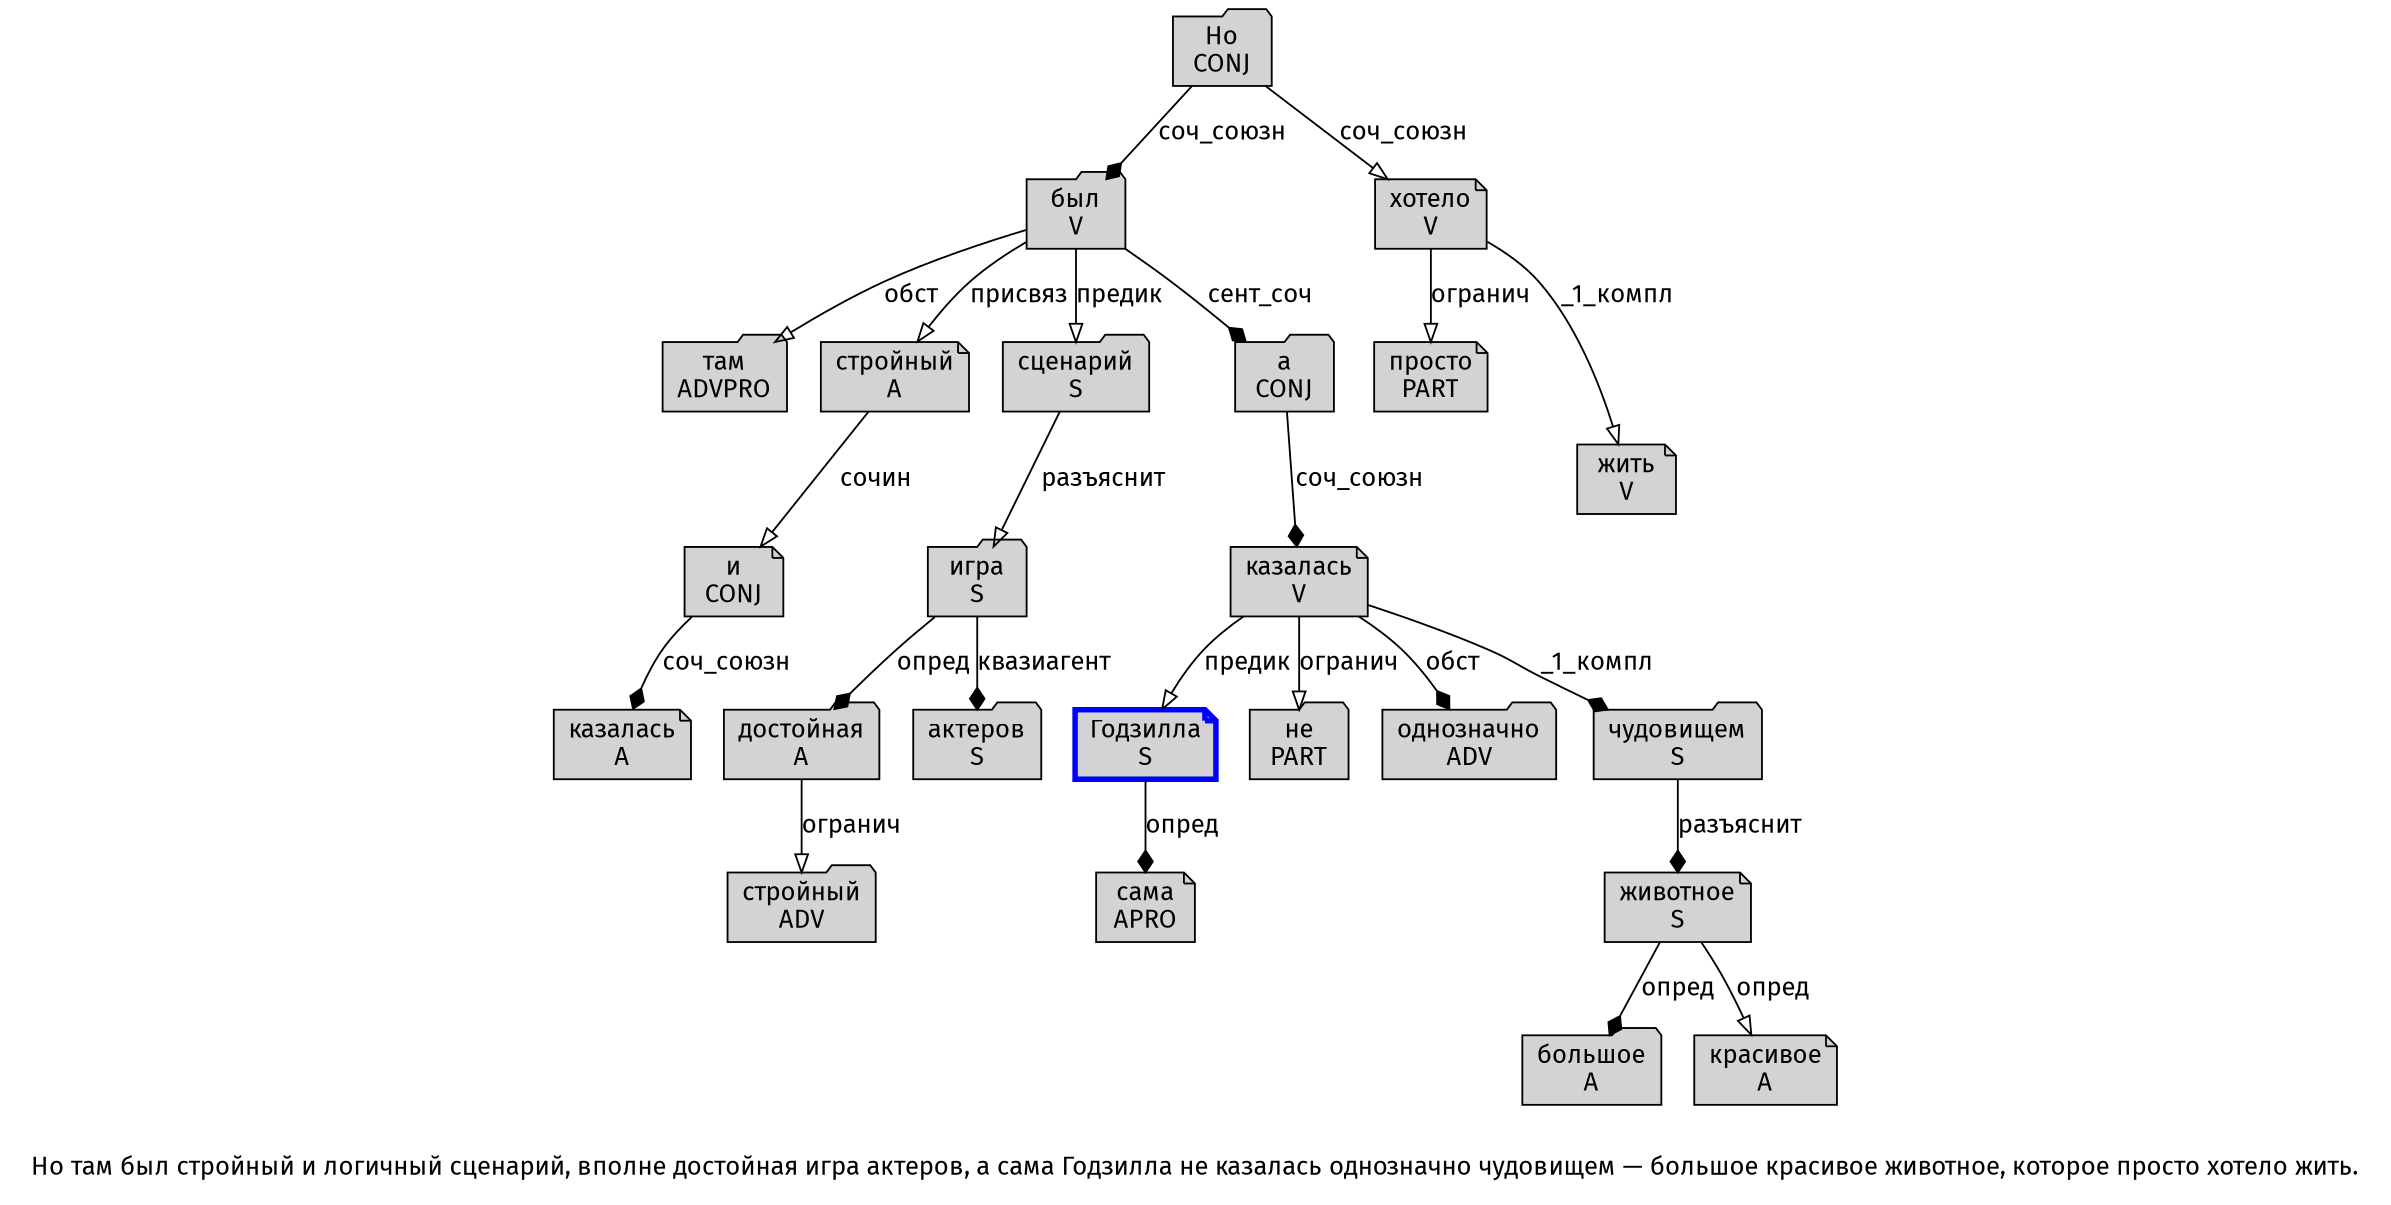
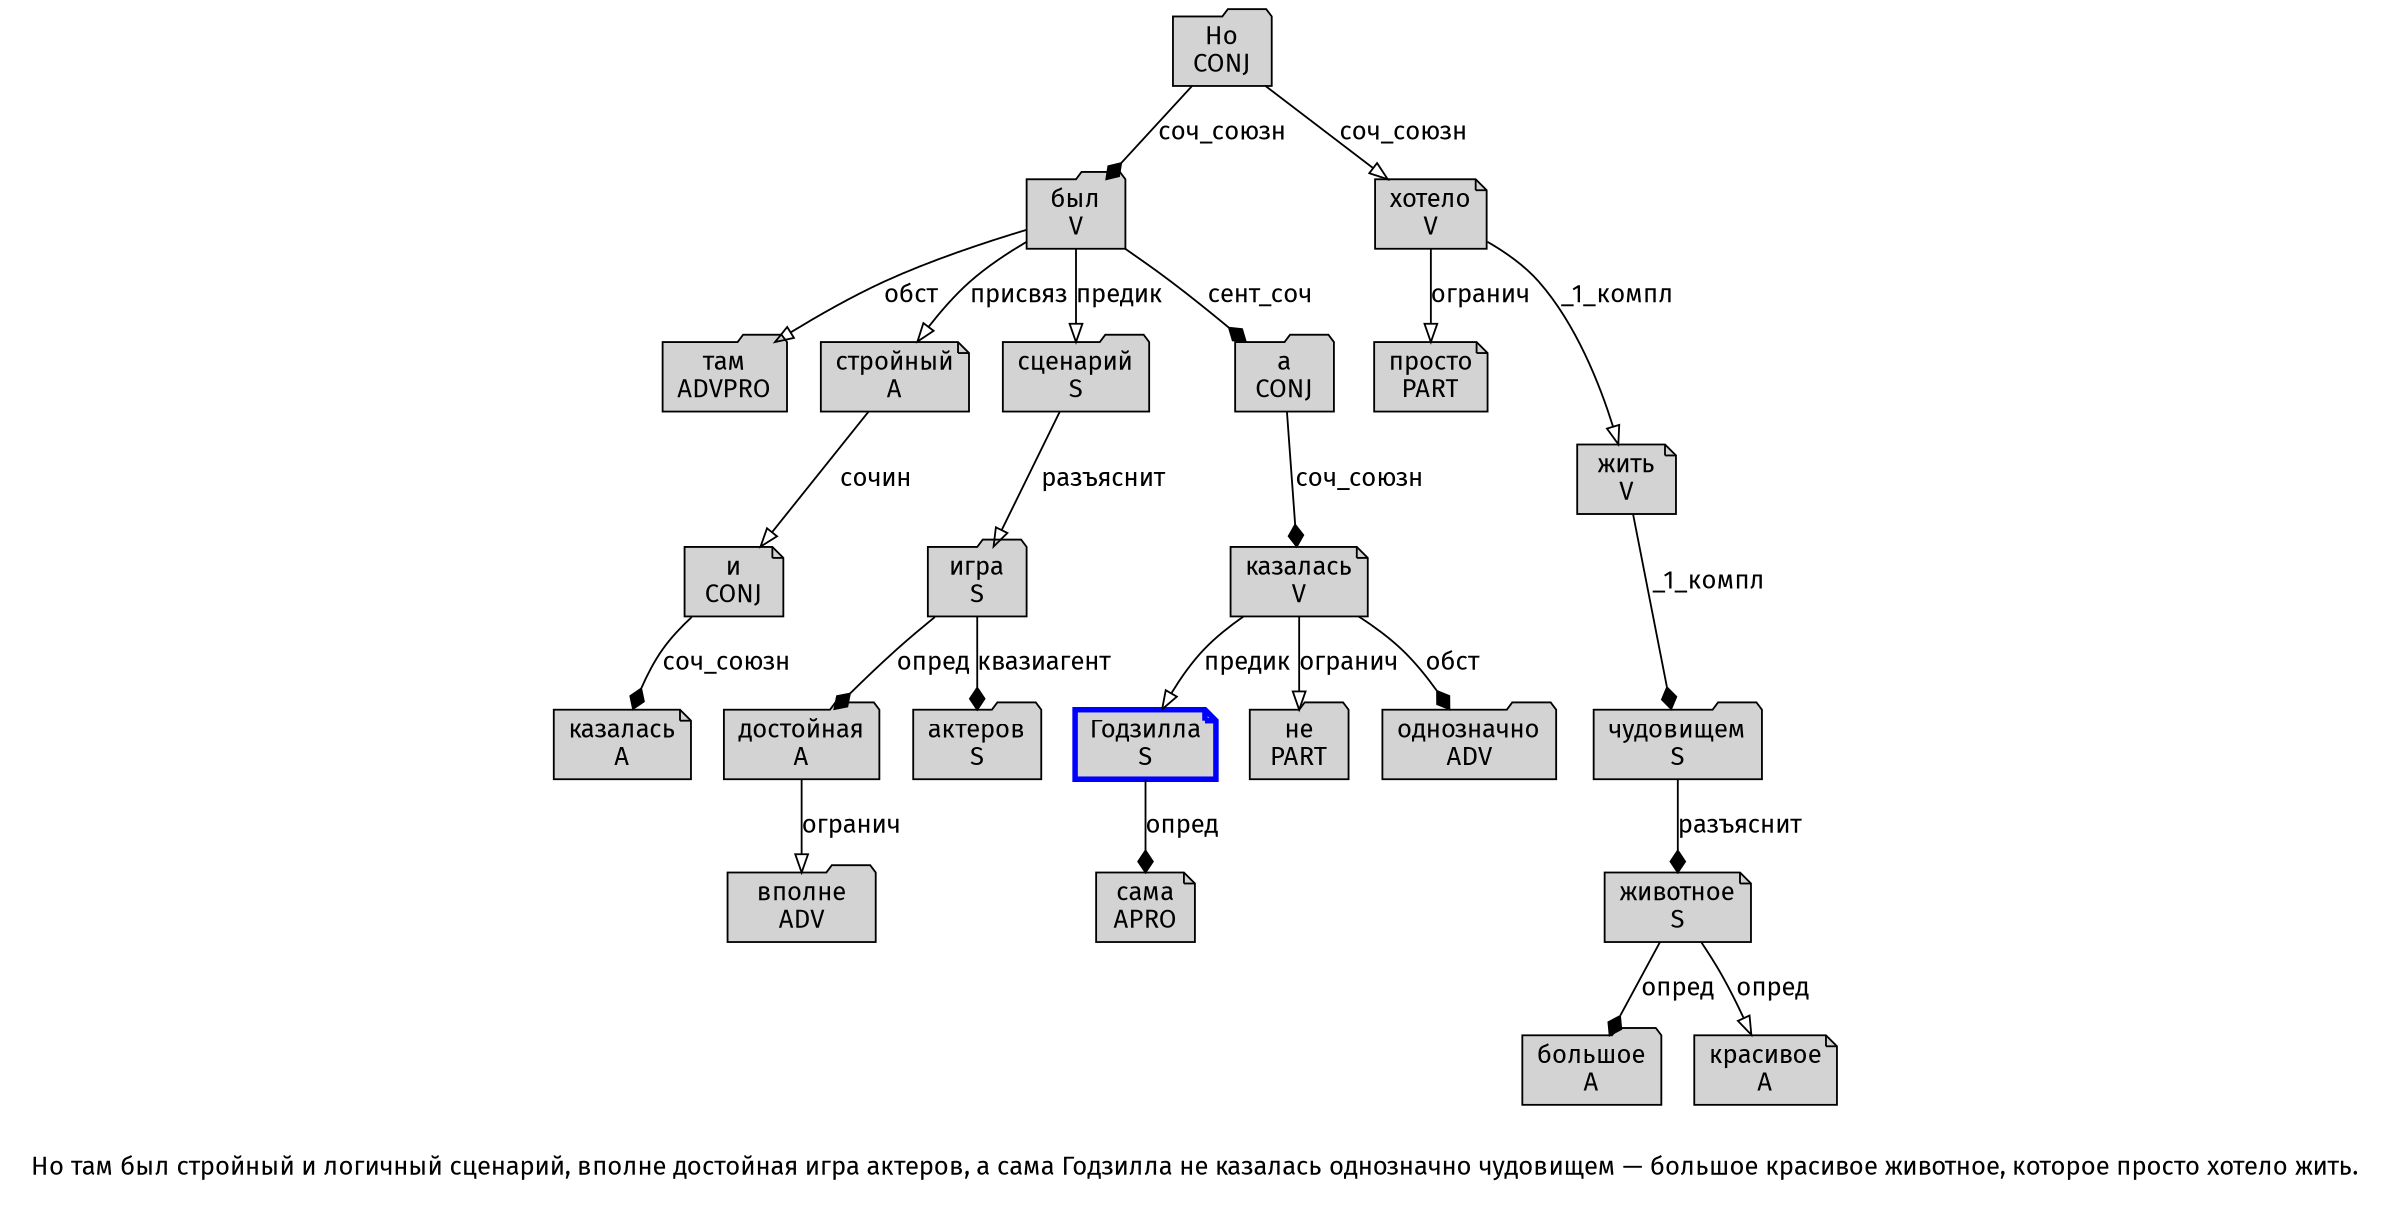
  digraph {
    fontname="Fira Sans"
    label="Но там был стройный и логичный сценарий, вполне достойная игра актеров, а сама Годзилла не казалась однозначно чудовищем — большое красивое животное, которое просто хотело жить."
    node [fillcolor=lightgray fontname="Fira Sans" penwidth=1 shape=folder style=filled]
    edge [arrowhead=onormal fontname="Fira Sans"]
    n1 [label="Но\nCONJ"]
    n2 [label="был\nV"]
    n3 [label="хотело\nV" shape=note]
    n4 [label="там\nADVPRO"]
    n5 [label="стройный\nA" shape=note]
    n6 [label="сценарий\nS"]
    n7 [label="а\nCONJ"]
    n8 [label="просто\nPART" shape=note]
    n9 [label="жить\nV" shape=note]
    n10 [label="и\nCONJ" shape=note]
    n11 [label="игра\nS"]
    n12 [label="казалась\nV" shape=note]
    n13 [label="казалась\nA" shape=note]
    n14 [label="достойная\nA"]
    n15 [label="актеров\nS"]
-   n16 [label="стройный\nADV"]
+   n16 [label="вполне\nADV"]
    n17 [color=blue label="Годзилла\nS" penwidth=3 shape=note]
    n18 [label="не\nPART"]
    n19 [label="однозначно\nADV"]
    n20 [label="чудовищем\nS"]
    n21 [label="сама\nAPRO" shape=note]
    n22 [label="животное\nS" shape=note]
    n23 [label="большое\nA"]
    n24 [label="красивое\nA" shape=note]
    n1 -> n2 [arrowhead=diamond label="соч_союзн"]
    n1 -> n3 [label="соч_союзн"]
    n2 -> n4 [label="обст"]
    n2 -> n5 [label="присвяз"]
    n2 -> n6 [label="предик"]
    n2 -> n7 [arrowhead=diamond label="сент_соч"]
    n3 -> n8 [label="огранич"]
    n3 -> n9 [label="_1_компл"]
    n5 -> n10 [label="сочин"]
    n6 -> n11 [label="разъяснит"]
    n7 -> n12 [arrowhead=diamond label="соч_союзн"]
    n10 -> n13 [arrowhead=diamond label="соч_союзн"]
    n11 -> n14 [arrowhead=diamond label="опред"]
    n11 -> n15 [arrowhead=diamond label="квазиагент"]
    n12 -> n17 [label="предик"]
    n12 -> n18 [label="огранич"]
    n12 -> n19 [arrowhead=diamond label="обст"]
-   n12 -> n20 [arrowhead=diamond label="_1_компл"]
+   n9 -> n20 [arrowhead=diamond label="_1_компл"]
    n14 -> n16 [label="огранич"]
    n17 -> n21 [arrowhead=diamond label="опред"]
    n20 -> n22 [arrowhead=diamond label="разъяснит"]
    n22 -> n23 [arrowhead=diamond label="опред"]
    n22 -> n24 [label="опред"]
  }
